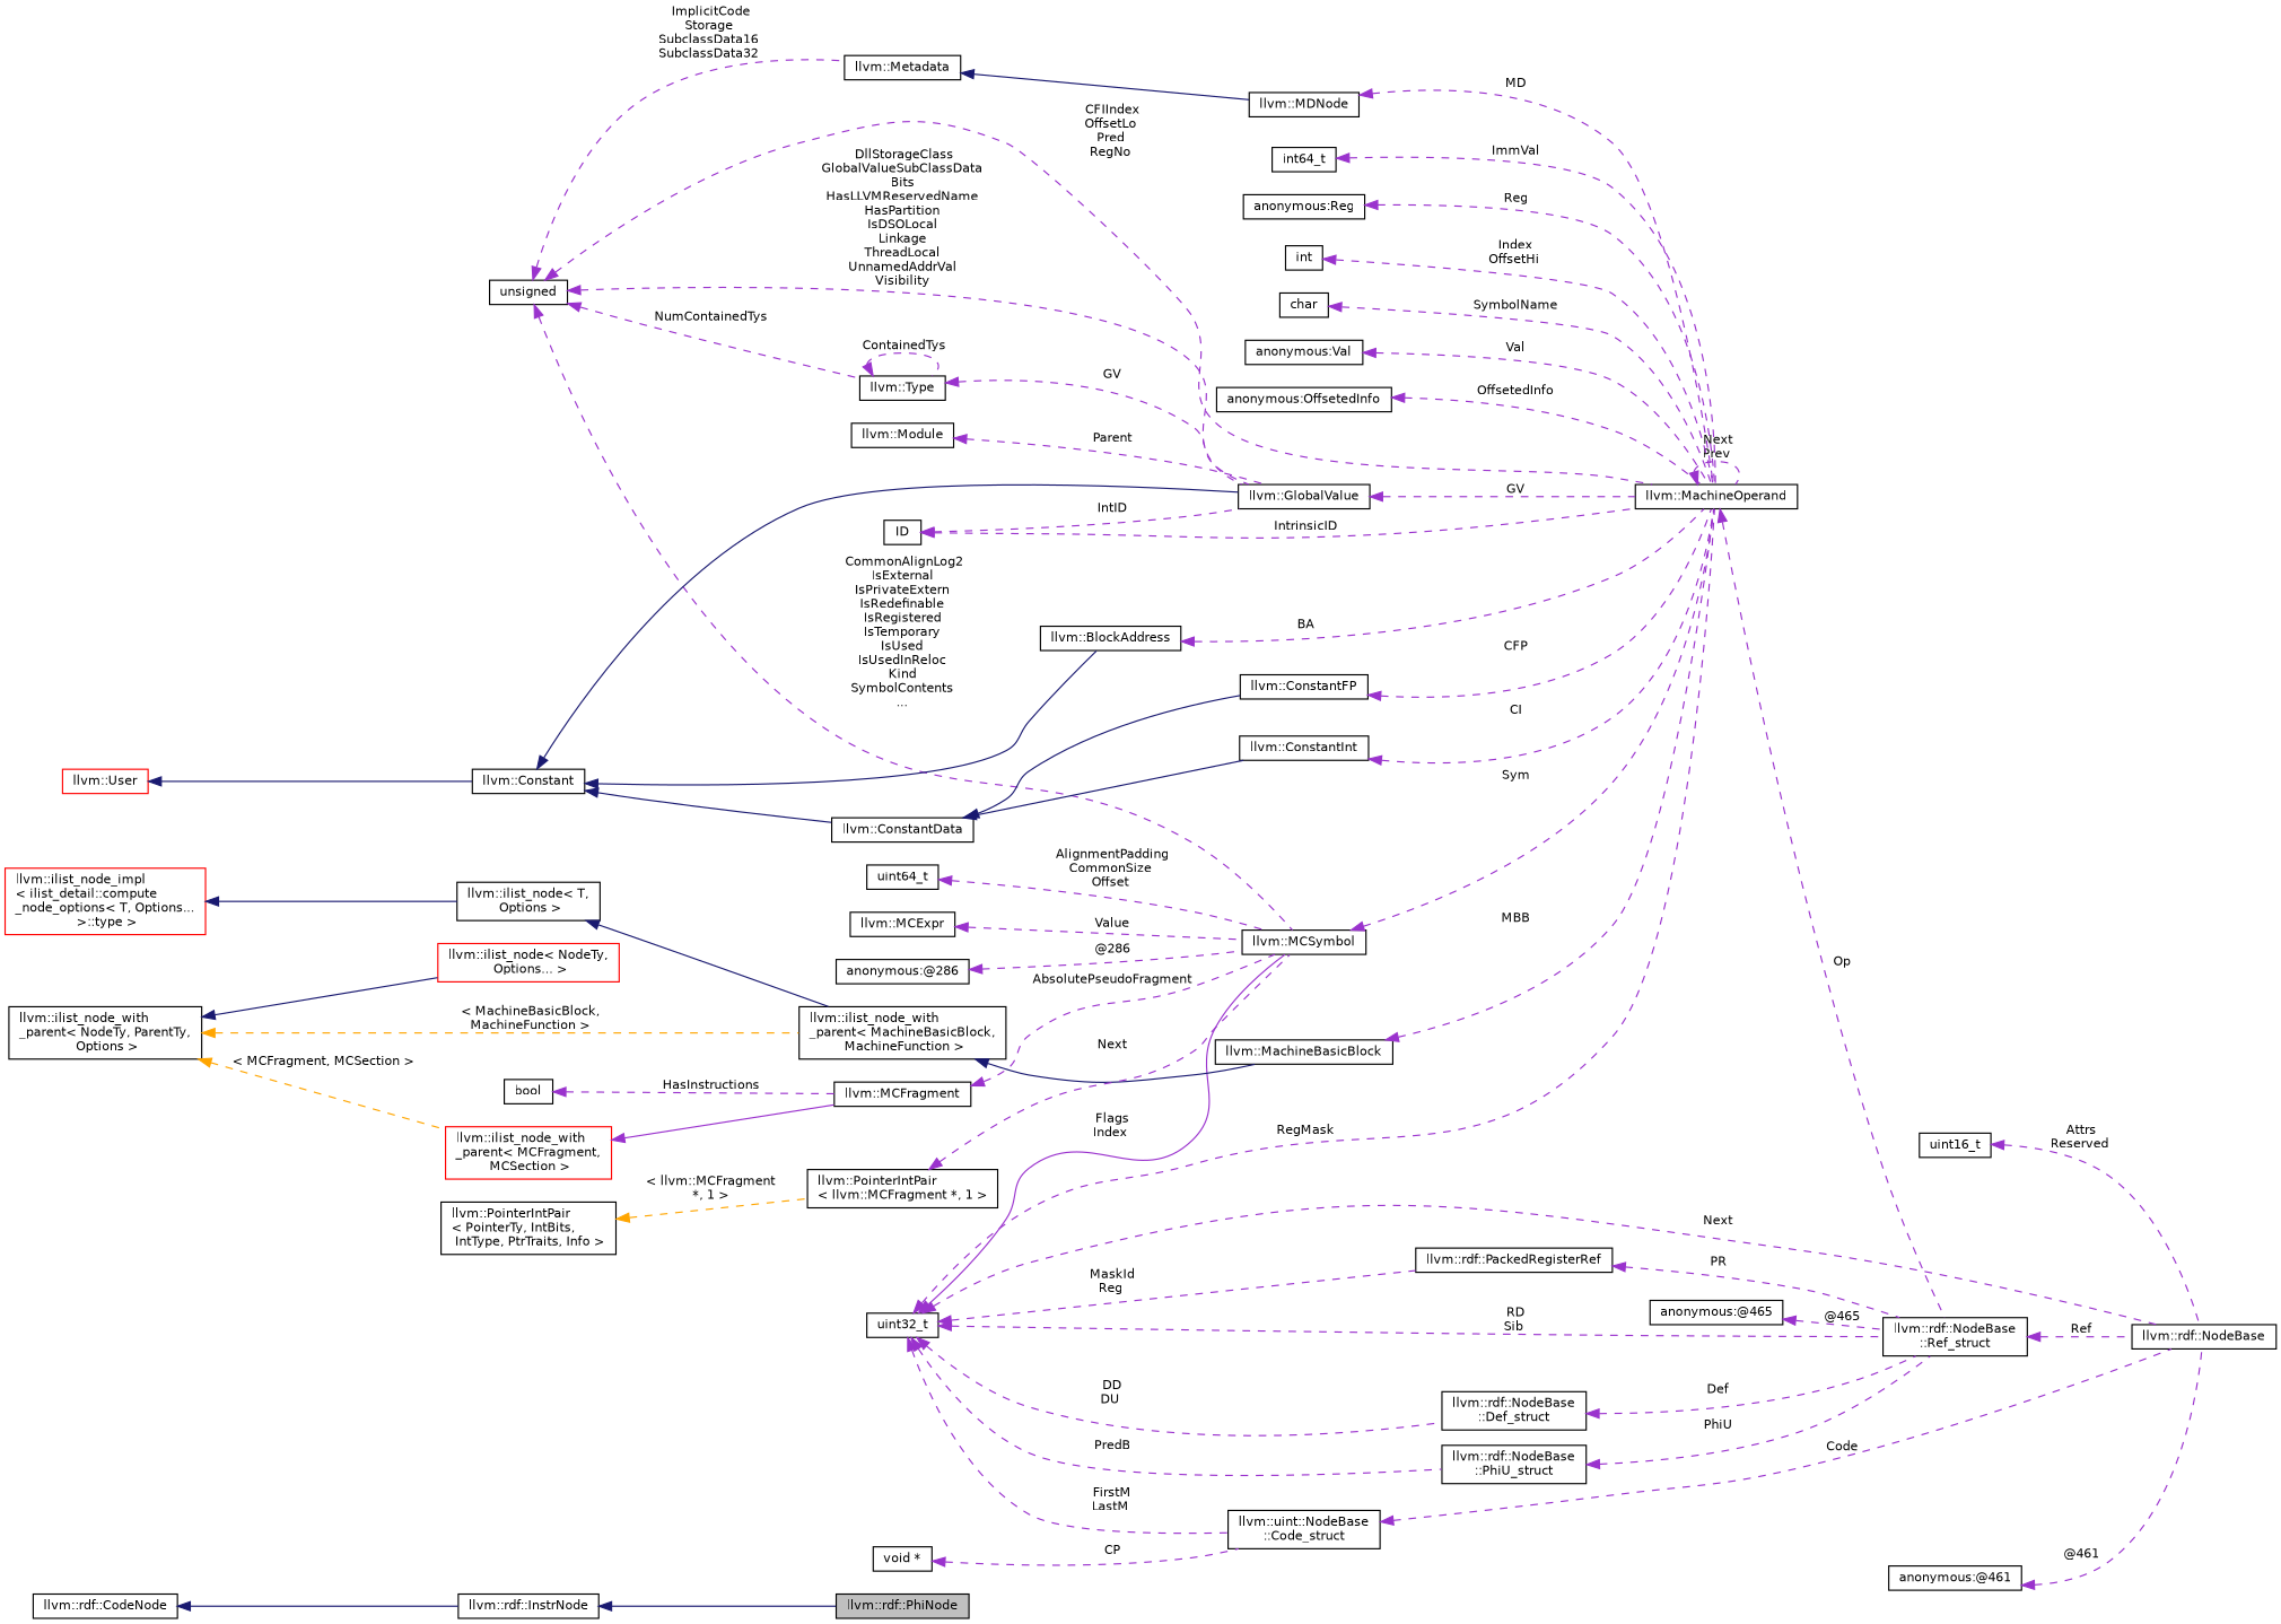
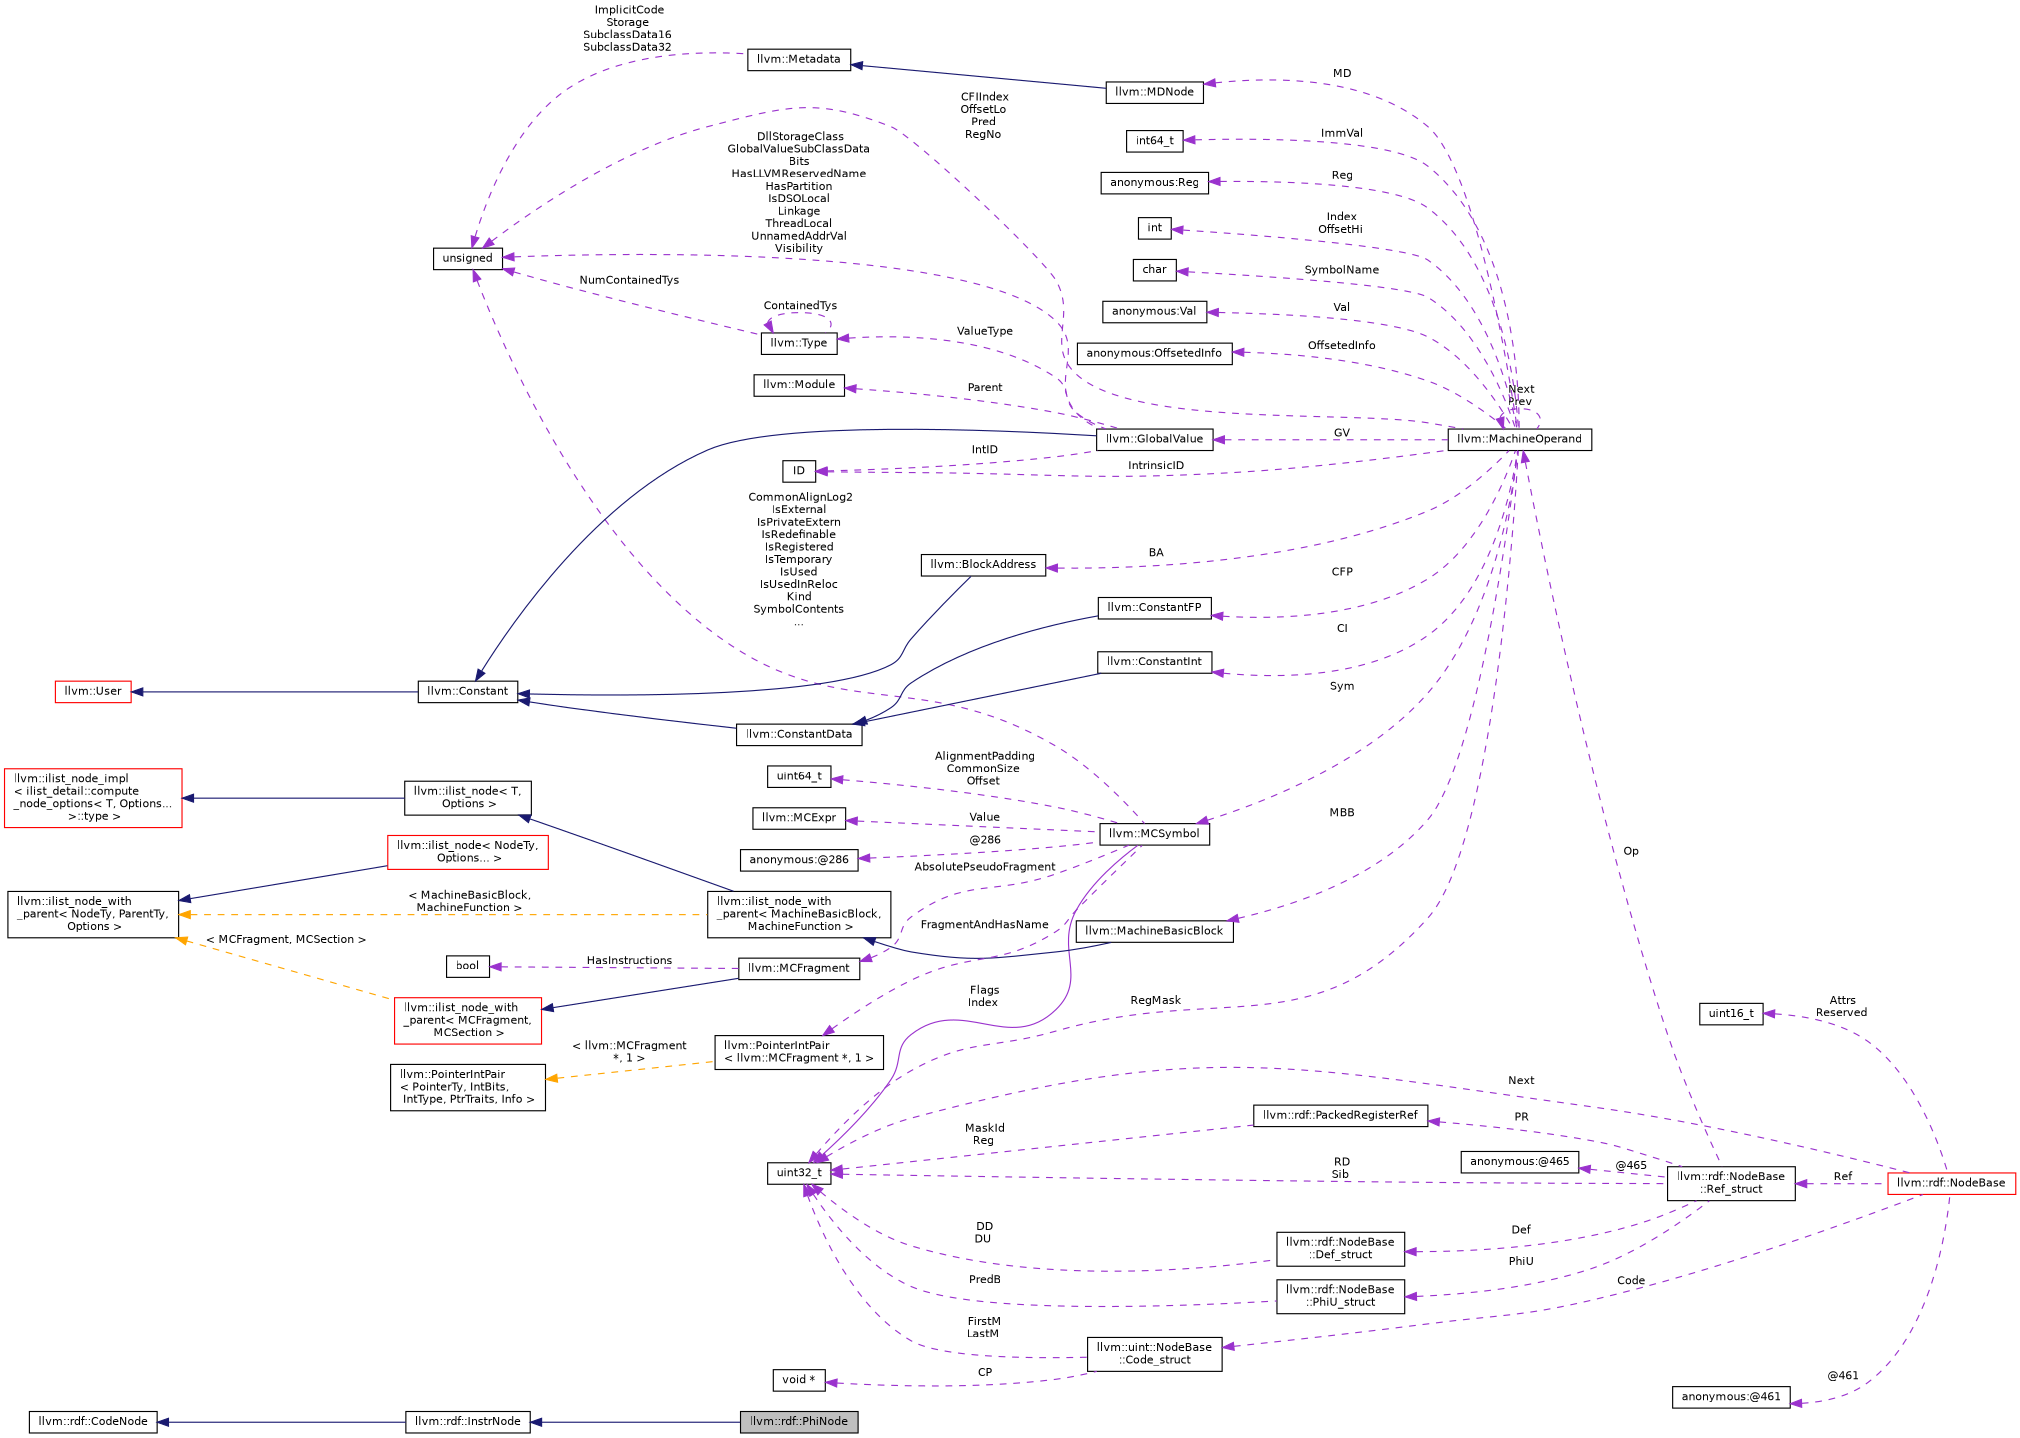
  digraph {
    rankdir=LR
    node [color=black fontname=Helvetica fontsize=10 shape=box]
    edge [color=darkorchid3 dir=back fontname=Helvetica fontsize=10 labelfontname=Helvetica labelfontsize=10 style=dashed]
    n1 [fillcolor=grey75 fontcolor=black height=0.2 label="llvm::rdf::PhiNode" style=filled width=0.4]
    n2 [height=0.2 label="llvm::rdf::InstrNode" width=0.4]
    n3 [height=0.2 label="llvm::rdf::CodeNode" width=0.4]
-   n4 [height=0.2 label="llvm::rdf::NodeBase" width=0.4]
+   n4 [color=red height=0.2 label="llvm::rdf::NodeBase" width=0.4]
    n5 [height=0.2 label=uint16_t width=0.4]
    n6 [height=0.2 label=uint32_t width=0.4]
    n7 [height=0.2 label="llvm::rdf::NodeBase\l::Ref_struct" width=0.4]
    n8 [height=0.2 label="llvm::rdf::NodeBase\l::Def_struct" width=0.4]
    n9 [height=0.2 label="llvm::rdf::NodeBase\l::PhiU_struct" width=0.4]
    n10 [height=0.2 label="llvm::MachineOperand" width=0.4]
    n11 [height=0.2 label="llvm::MCSymbol" width=0.4]
    n12 [height=0.2 label="llvm::rdf::PackedRegisterRef" width=0.4]
    n13 [height=0.2 label="llvm::uint::NodeBase\l::Code_struct" width=0.4]
    n14 [height=0.2 label=unsigned width=0.4]
    n15 [height=0.2 label="llvm::Metadata" width=0.4]
    n16 [height=0.2 label="llvm::GlobalValue" width=0.4]
    n17 [height=0.2 label="llvm::Type" width=0.4]
    n18 [height=0.2 label="llvm::MDNode" width=0.4]
    n19 [height=0.2 label="llvm::MachineBasicBlock" width=0.4]
    n20 [height=0.2 label="llvm::ilist_node_with\l_parent\< MachineBasicBlock,\l MachineFunction \>" width=0.4]
    n21 [height=0.2 label="llvm::ilist_node\< T,\l Options \>" width=0.4]
    n22 [color=red height=0.2 label="llvm::ilist_node_impl\l\< ilist_detail::compute\l_node_options\< T, Options...\l \>::type \>" width=0.4]
    n23 [height=0.2 label="llvm::ilist_node_with\l_parent\< NodeTy, ParentTy,\l Options \>" width=0.4]
    n24 [color=red height=0.2 label="llvm::ilist_node_with\l_parent\< MCFragment,\l MCSection \>" width=0.4]
    n25 [color=red height=0.2 label="llvm::ilist_node\< NodeTy,\l Options... \>" width=0.4]
    n26 [height=0.2 label="llvm::MCFragment" width=0.4]
    n27 [height=0.2 label="llvm::ConstantFP" width=0.4]
    n28 [height=0.2 label="llvm::ConstantData" width=0.4]
    n29 [height=0.2 label="llvm::ConstantInt" width=0.4]
    n30 [height=0.2 label="llvm::Constant" width=0.4]
    n31 [height=0.2 label="llvm::BlockAddress" width=0.4]
    n32 [color=red height=0.2 label="llvm::User" width=0.4]
    n33 [height=0.2 label=int64_t width=0.4]
    n34 [height=0.2 label=bool width=0.4]
    n35 [height=0.2 label="llvm::PointerIntPair\l\< llvm::MCFragment *, 1 \>" width=0.4]
    n36 [height=0.2 label="llvm::PointerIntPair\l\< PointerTy, IntBits,\l IntType, PtrTraits, Info \>" width=0.4]
    n37 [height=0.2 label=uint64_t width=0.4]
    n38 [height=0.2 label="llvm::MCExpr" width=0.4]
    n39 [height=0.2 label="anonymous:@286" width=0.4]
    n40 [height=0.2 label=ID width=0.4]
    n41 [height=0.2 label="anonymous:Reg" width=0.4]
    n42 [height=0.2 label=int width=0.4]
    n43 [height=0.2 label=char width=0.4]
    n44 [height=0.2 label="llvm::Module" width=0.4]
    n45 [height=0.2 label="anonymous:Val" width=0.4]
    n46 [height=0.2 label="anonymous:OffsetedInfo" width=0.4]
    n47 [height=0.2 label="anonymous:@465" width=0.4]
    n48 [height=0.2 label="void *" width=0.4]
    n49 [height=0.2 label="anonymous:@461" width=0.4]
    n2 -> n1 [color=midnightblue style=solid]
    n3 -> n2 [color=midnightblue style=solid]
    n5 -> n4 [label=" Attrs\nReserved"]
    n6 -> n4 [label=" Next"]
    n6 -> n7 [label=" RD\nSib"]
    n6 -> n8 [label=" DD\nDU"]
    n6 -> n9 [label=" PredB"]
    n6 -> n10 [label=" RegMask"]
    n6 -> n11 [label=" Flags\nIndex" style=solid]
    n6 -> n12 [label=" MaskId\nReg"]
    n6 -> n13 [label=" FirstM\nLastM"]
    n7 -> n4 [label=" Ref"]
    n8 -> n7 [label=" Def"]
    n9 -> n7 [label=" PhiU"]
    n10 -> n7 [label=" Op"]
    n10 -> n10 [label=" Next\nPrev"]
    n11 -> n10 [label=" Sym"]
    n12 -> n7 [label=" PR"]
    n13 -> n4 [label=" Code"]
    n14 -> n10 [label=" CFIIndex\nOffsetLo\nPred\nRegNo"]
    n14 -> n11 [label=" CommonAlignLog2\nIsExternal\nIsPrivateExtern\nIsRedefinable\nIsRegistered\nIsTemporary\nIsUsed\nIsUsedInReloc\nKind\nSymbolContents\n..."]
    n14 -> n15 [label=" ImplicitCode\nStorage\nSubclassData16\nSubclassData32"]
    n14 -> n16 [label=" DllStorageClass\nGlobalValueSubClassData\lBits\nHasLLVMReservedName\nHasPartition\nIsDSOLocal\nLinkage\nThreadLocal\nUnnamedAddrVal\nVisibility"]
    n14 -> n17 [label=" NumContainedTys"]
    n15 -> n18 [color=midnightblue style=solid]
    n16 -> n10 [label=" GV"]
-   n17 -> n16 [label=" GV"]
+   n17 -> n16 [label=" ValueType"]
    n17 -> n17 [label=" ContainedTys"]
    n18 -> n10 [label=" MD"]
    n19 -> n10 [label=" MBB"]
    n20 -> n19 [color=midnightblue style=solid]
    n21 -> n20 [color=midnightblue style=solid]
    n22 -> n21 [color=midnightblue style=solid]
    n23 -> n20 [color=orange label=" \< MachineBasicBlock,\l MachineFunction \>"]
    n23 -> n24 [color=orange label=" \< MCFragment, MCSection \>"]
    n23 -> n25 [color=midnightblue style=solid]
-   n24 -> n26 [style=solid]
+   n24 -> n26 [color=midnightblue style=solid]
    n26 -> n11 [label=" AbsolutePseudoFragment"]
    n27 -> n10 [label=" CFP"]
    n28 -> n27 [color=midnightblue style=solid]
    n28 -> n29 [color=midnightblue style=solid]
    n29 -> n10 [label=" CI"]
    n30 -> n16 [color=midnightblue style=solid]
    n30 -> n28 [color=midnightblue style=solid]
    n30 -> n31 [color=midnightblue style=solid]
    n31 -> n10 [label=" BA"]
    n32 -> n30 [color=midnightblue style=solid]
    n33 -> n10 [label=" ImmVal"]
    n34 -> n26 [label=" HasInstructions"]
-   n35 -> n11 [label=" Next"]
+   n35 -> n11 [label=" FragmentAndHasName"]
    n36 -> n35 [color=orange label=" \< llvm::MCFragment\l *, 1 \>"]
    n37 -> n11 [label=" AlignmentPadding\nCommonSize\nOffset"]
    n38 -> n11 [label=" Value"]
    n39 -> n11 [label=" @286"]
    n40 -> n10 [label=" IntrinsicID"]
    n40 -> n16 [label=" IntID"]
    n41 -> n10 [label=" Reg"]
    n42 -> n10 [label=" Index\nOffsetHi"]
    n43 -> n10 [label=" SymbolName"]
    n44 -> n16 [label=" Parent"]
    n45 -> n10 [label=" Val"]
    n46 -> n10 [label=" OffsetedInfo"]
    n47 -> n7 [label=" @465"]
    n48 -> n13 [label=" CP"]
    n49 -> n4 [label=" @461"]
  }
